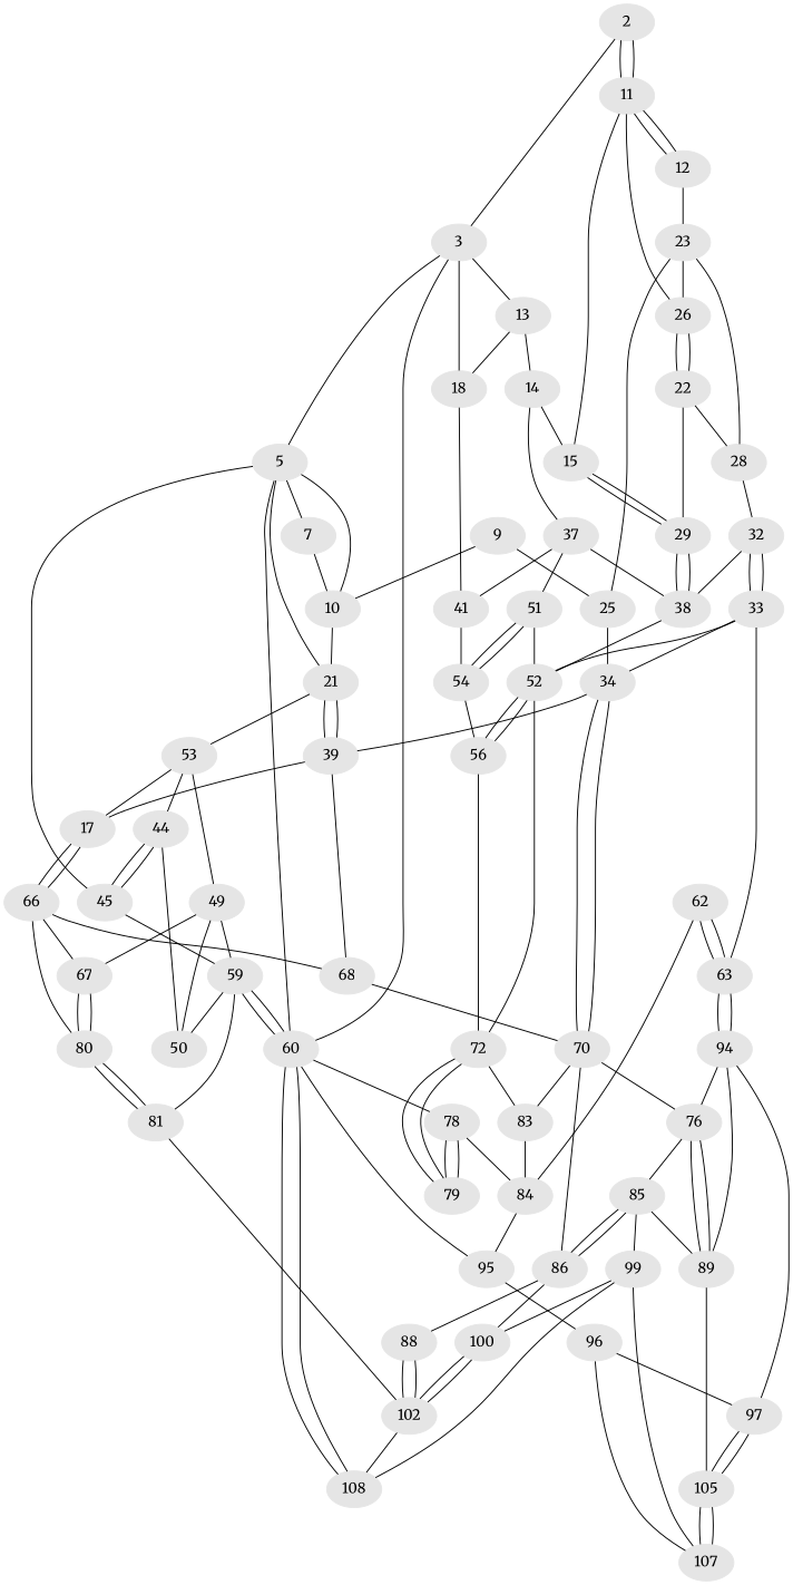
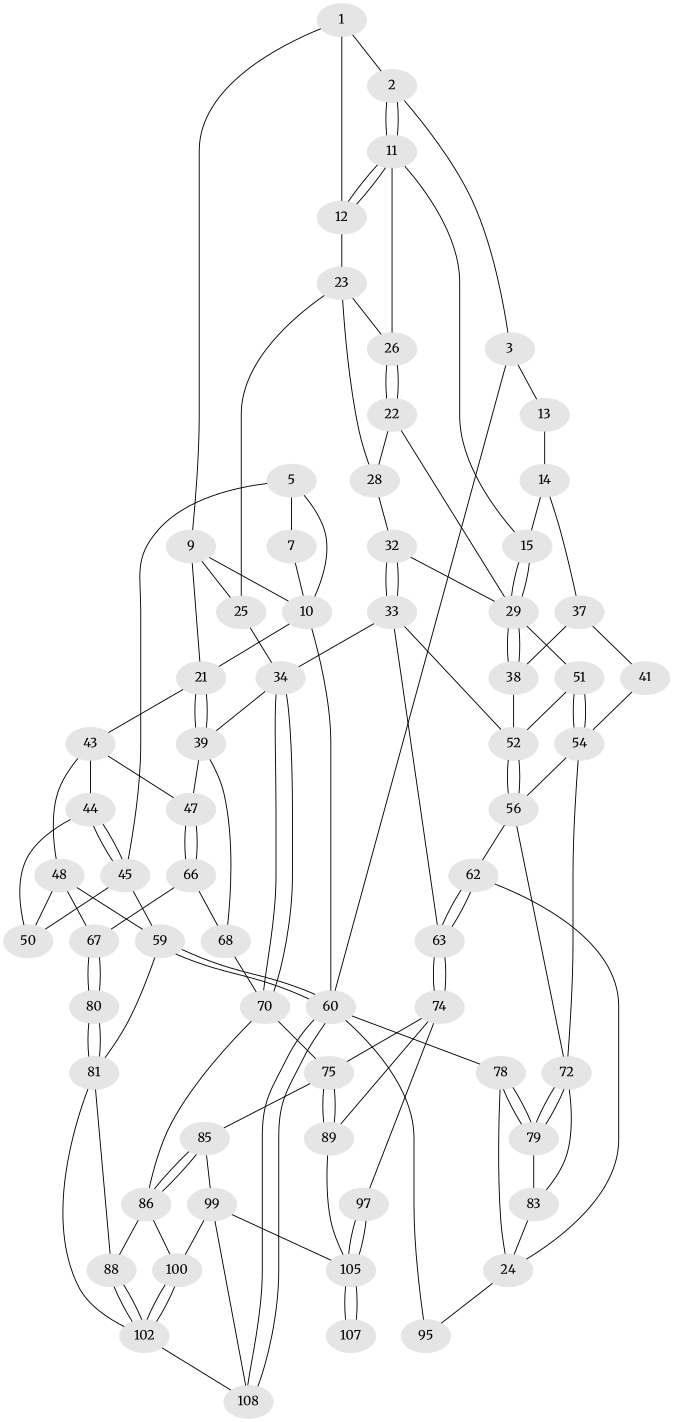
  graph {
    fontname=Merriweather
    node [color=gray90 fontname=Merriweather style=filled]
    edge [fontname=Merriweather]
+   1 [super="+8"]
    2
    9 [super="+20"]
    12
    3 [super="+4"]
    11 [super="+16"]
    10 [super="+19"]
    21 [super="+22"]
    25
    23 [super="+24"]
    5 [super="+6"]
    13 [super="+17"]
-   18
    60 [super="+77"]
    15
    26
    7
    45 [super="+57"]
    14 [super="+36"]
    41
    78 [super="+93"]
    95 [super="+101"]
    108
    50
    59 [super="+65"]
    39 [super="+46"]
-   43 [super="+48" label=53]
+   43 [super="+48"]
    34 [super="+35"]
    29
    n30 [label=22 super="+30"]
    28 [super="+31"]
    37 [super="+42"]
    38 [super="+40"]
    51
    54 [super="+55"]
-   47 [label=17]
+   47
    68 [super="+71"]
    44
-   49 [super="+64"]
+   49 [super="+64" label=48]
    32
    70
    33 [super="+58"]
    52 [super="+53"]
    63
    56 [super="+61"]
-   74 [super="+98" label=94]
+   74 [super="+98"]
    86 [super="+87"]
-   75 [super="+76" label=76]
+   75 [super="+76"]
    66 [super="+69"]
    72 [super="+73"]
    67
    81 [super="+82"]
    80
    62
    79 [super="+92"]
    83
-   84 [super="+94"]
+   84 [super="+94" label=24]
    88
    102 [super="+103"]
-   96 [super="+104"]
    89 [super="+90"]
    97
    100
    85 [super="+91"]
    105 [super="+106"]
    99 [super="+110"]
    107 [super="+109"]
+   1 -- 2
+   1 -- 9
+   1 -- 12
    2 -- 3
    2 -- 11
    2 -- 11
    9 -- 10
-   5 -- 21
+   9 -- 21
    9 -- 25
    12 -- 23
-   3 -- 5
    3 -- 13
-   3 -- 18
    3 -- 60
    11 -- 12
    11 -- 12
    11 -- 15
    11 -- 26
    10 -- 21
    21 -- 39
    21 -- 39
    21 -- 43
    25 -- 34
    23 -- 25
    23 -- 26
    23 -- 28
    5 -- 10
-   5 -- 60
+   10 -- 60
    5 -- 7
    5 -- 45
-   13 -- 18
    13 -- 14 [weight=2]
-   18 -- 41
    60 -- 78
    60 -- 95
    60 -- 108
    60 -- 108
    15 -- 29
    15 -- 29
    26 -- n30
    26 -- n30
    7 -- 10
-   59 -- 50
+   45 -- 50
    45 -- 59
    14 -- 15
    14 -- 37
    41 -- 54
    78 -- 79 [weight=2]
    78 -- 79
    78 -- 84
-   95 -- 96 [weight=2]
    59 -- 60
    59 -- 60
    59 -- 81
    39 -- 47
    39 -- 68
    43 -- 47
    43 -- 44
    43 -- 49
    34 -- 39
    34 -- 70
    34 -- 70
    29 -- 38
    29 -- 38
    n30 -- 29
    n30 -- 28 [weight=2]
    28 -- 32
    37 -- 41
    37 -- 38
-   37 -- 51
+   29 -- 51
    38 -- 52
    51 -- 54
    51 -- 54
    51 -- 52
    54 -- 56
-   52 -- 72
+   54 -- 72
    47 -- 66
    47 -- 66
    68 -- 70
    44 -- 45
    44 -- 45
    44 -- 50
    49 -- 50
    49 -- 59
    49 -- 67
-   32 -- 38
+   32 -- 29
    32 -- 33
    32 -- 33
    70 -- 86
    70 -- 75
    33 -- 34
    33 -- 52
    33 -- 63
    52 -- 56
    52 -- 56
    63 -- 74
    63 -- 74
    56 -- 72
+   56 -- 62
    74 -- 75
    74 -- 89
    74 -- 97
    86 -- 88
    86 -- 100
    75 -- 89
    75 -- 89
    75 -- 85
    66 -- 68
    66 -- 67
-   66 -- 80
    72 -- 79
    72 -- 79
    72 -- 83
    67 -- 80
    67 -- 80
+   81 -- 88
    81 -- 102
    80 -- 81
    80 -- 81
    62 -- 63
    62 -- 63
    62 -- 84
-   70 -- 83
+   79 -- 83
    83 -- 84
    84 -- 95
    88 -- 102
    88 -- 102
    102 -- 108
-   96 -- 97
-   96 -- 107
    89 -- 105
    97 -- 105
    97 -- 105
    100 -- 102
    100 -- 102
    85 -- 86
    85 -- 86
-   85 -- 89
    85 -- 99
    105 -- 107 [weight=2]
    105 -- 107
    99 -- 108
    99 -- 100
-   99 -- 107
+   99 -- 105
  }
